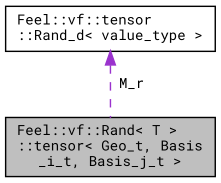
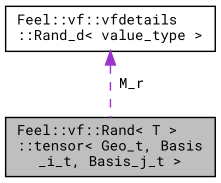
  digraph {
    fontname="Roboto Mono"
    node [color=black fontname="Roboto Mono" fontsize=10 shape=record style=filled]
    n1 [fillcolor=grey75 fontcolor=black height=0.2 label="Feel::vf::Rand\< T \>\l::tensor\< Geo_t, Basis\l_i_t, Basis_j_t \>" width=0.4]
-   n2 [fillcolor=white height=0.2 label="Feel::vf::tensor\l::Rand_d\< value_type \>" width=0.4]
+   n2 [fillcolor=white height=0.2 label="Feel::vf::vfdetails\l::Rand_d\< value_type \>" width=0.4]
    n2 -> n1 [color=darkorchid3 dir=back fontname="Roboto Mono" fontsize=10 label=" M_r" labelfontname=Helvetica labelfontsize=10 style=dashed]
  }
